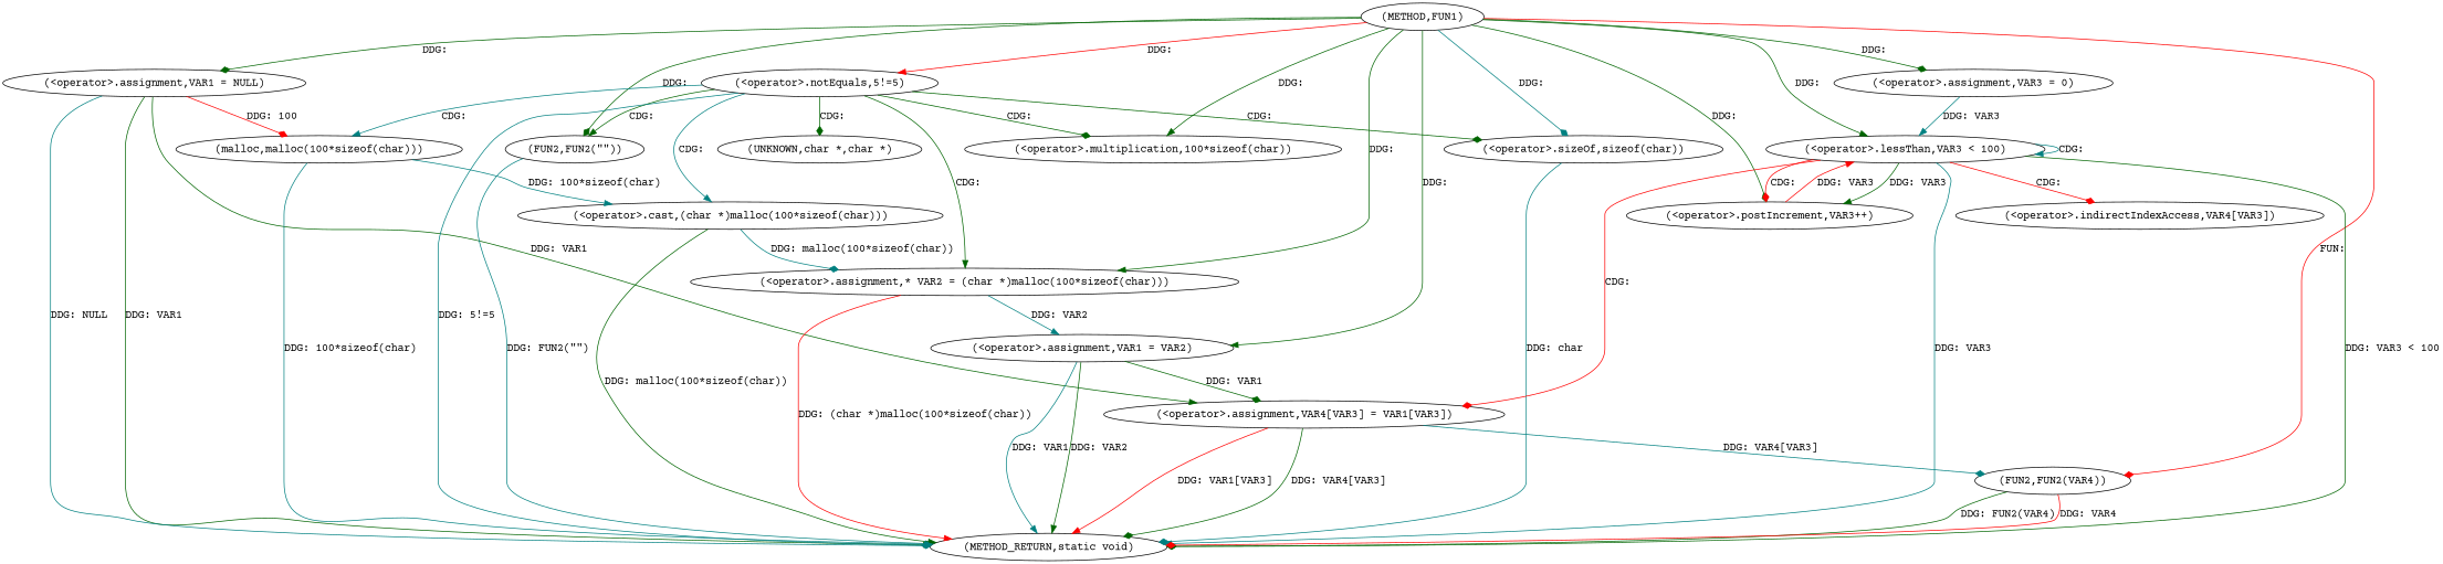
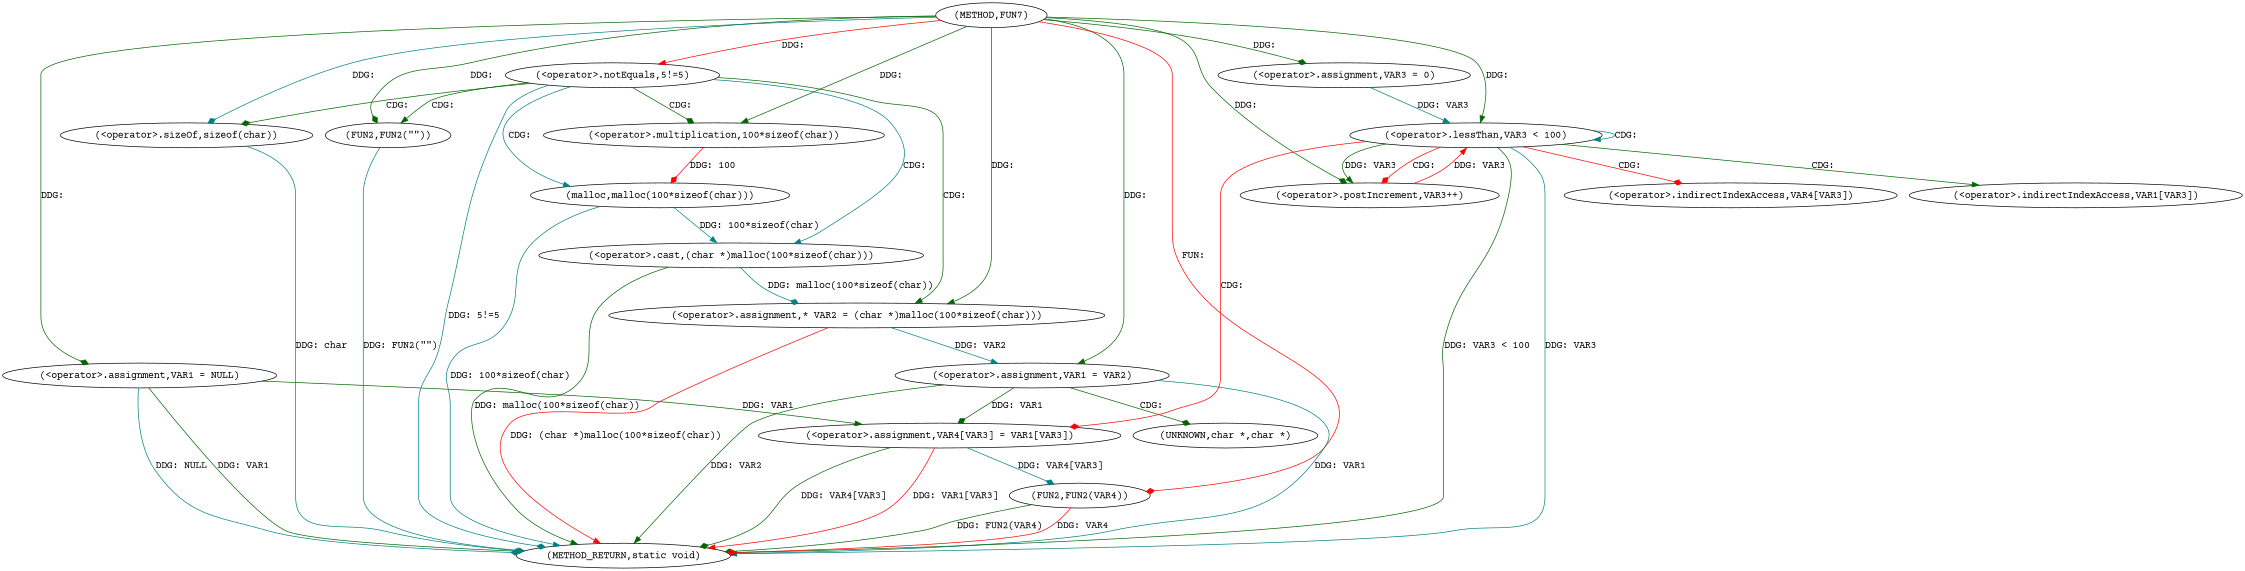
  digraph {
    fontname="Courier Prime"
    node [fontname="Courier Prime"]
    edge [arrowhead=normal color=darkgreen fontname="Courier Prime"]
-   n1 [label="(METHOD,FUN1)"]
+   n1 [label="(METHOD,FUN7)"]
    n2 [label="(<operator>.assignment,VAR1 = NULL)"]
    n3 [label="(<operator>.notEquals,5!=5)"]
    n4 [label="(FUN2,FUN2(\"\"))"]
    n5 [label="(<operator>.assignment,* VAR2 = (char *)malloc(100*sizeof(char)))"]
    n6 [label="(<operator>.multiplication,100*sizeof(char))"]
    n7 [label="(<operator>.sizeOf,sizeof(char))"]
    n8 [label="(<operator>.assignment,VAR1 = VAR2)"]
    n9 [label="(<operator>.assignment,VAR3 = 0)"]
    n10 [label="(<operator>.lessThan,VAR3 < 100)"]
    n11 [label="(<operator>.postIncrement,VAR3++)"]
    n12 [label="(FUN2,FUN2(VAR4))"]
    n13 [label="(METHOD_RETURN,static void)"]
    n14 [label="(<operator>.assignment,VAR4[VAR3] = VAR1[VAR3])"]
    n15 [label="(<operator>.cast,(char *)malloc(100*sizeof(char)))"]
    n16 [label="(malloc,malloc(100*sizeof(char)))"]
    n17 [label="(UNKNOWN,char *,char *)"]
    n18 [label="(<operator>.indirectIndexAccess,VAR4[VAR3])"]
+   n19 [label="(<operator>.indirectIndexAccess,VAR1[VAR3])"]
    n1 -> n2 [arrowhead=diamond label="DDG: "]
    n1 -> n3 [color=red label="DDG: "]
    n1 -> n4 [arrowhead=diamond label="DDG: "]
    n1 -> n5 [label="DDG: "]
    n1 -> n6 [label="DDG: "]
    n1 -> n7 [arrowhead=diamond color=teal label="DDG: "]
    n1 -> n8 [label="DDG: "]
    n1 -> n9 [arrowhead=diamond label="DDG: "]
    n1 -> n10 [label="DDG: "]
    n1 -> n11 [arrowhead=diamond label="DDG: "]
    n1 -> n12 [arrowhead=diamond color=red label="FUN: "]
    n2 -> n13 [label="DDG: VAR1"]
    n2 -> n13 [arrowhead=diamond color=teal label="DDG: NULL"]
    n2 -> n14 [label="DDG: VAR1"]
    n3 -> n4 [label="CDG: "]
    n3 -> n5 [label="CDG: "]
    n3 -> n6 [arrowhead=diamond label="CDG: "]
    n3 -> n7 [arrowhead=diamond label="CDG: "]
    n3 -> n13 [arrowhead=diamond color=teal label="DDG: 5!=5"]
    n3 -> n15 [color=teal label="CDG: "]
    n3 -> n16 [color=teal label="CDG: "]
-   n3 -> n17 [arrowhead=diamond label="CDG: "]
+   n8 -> n17 [arrowhead=diamond label="CDG: "]
    n4 -> n13 [color=teal label="DDG: FUN2(\"\")"]
    n5 -> n8 [color=teal label="DDG: VAR2"]
    n5 -> n13 [color=red label="DDG: (char *)malloc(100*sizeof(char))"]
-   n2 -> n16 [arrowhead=diamond color=red label="DDG: 100"]
+   n6 -> n16 [arrowhead=diamond color=red label="DDG: 100"]
    n7 -> n13 [arrowhead=diamond color=teal label="DDG: char"]
    n8 -> n13 [color=teal label="DDG: VAR1"]
    n8 -> n13 [label="DDG: VAR2"]
    n8 -> n14 [arrowhead=diamond label="DDG: VAR1"]
    n9 -> n10 [color=teal label="DDG: VAR3"]
    n10 -> n10 [color=teal label="CDG: "]
    n10 -> n11 [label="DDG: VAR3"]
    n10 -> n11 [arrowhead=diamond color=red label="CDG: "]
    n10 -> n13 [color=teal label="DDG: VAR3"]
    n10 -> n13 [arrowhead=diamond label="DDG: VAR3 < 100"]
    n10 -> n14 [arrowhead=diamond color=red label="CDG: "]
    n10 -> n18 [arrowhead=diamond color=red label="CDG: "]
+   n10 -> n19 [label="CDG: "]
    n11 -> n10 [color=red label="DDG: VAR3"]
    n12 -> n13 [arrowhead=diamond label="DDG: FUN2(VAR4)"]
    n12 -> n13 [arrowhead=diamond color=red label="DDG: VAR4"]
    n14 -> n12 [arrowhead=diamond color=teal label="DDG: VAR4[VAR3]"]
    n14 -> n13 [color=red label="DDG: VAR1[VAR3]"]
    n14 -> n13 [arrowhead=diamond label="DDG: VAR4[VAR3]"]
    n15 -> n5 [arrowhead=diamond color=teal label="DDG: malloc(100*sizeof(char))"]
    n15 -> n13 [label="DDG: malloc(100*sizeof(char))"]
    n16 -> n13 [color=teal label="DDG: 100*sizeof(char)"]
    n16 -> n15 [color=teal label="DDG: 100*sizeof(char)"]
  }
